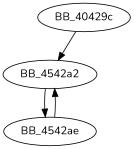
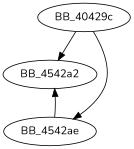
  digraph {
    fontname=Nunito
    node [fontname=Nunito]
    edge [fontname=Nunito]
    n1 [label=BB_40429c]
    BB_4542a2
    BB_4542ae
    n1 -> BB_4542a2
-   BB_4542a2 -> BB_4542ae
+   n1 -> BB_4542ae
    BB_4542ae -> BB_4542a2
  }
